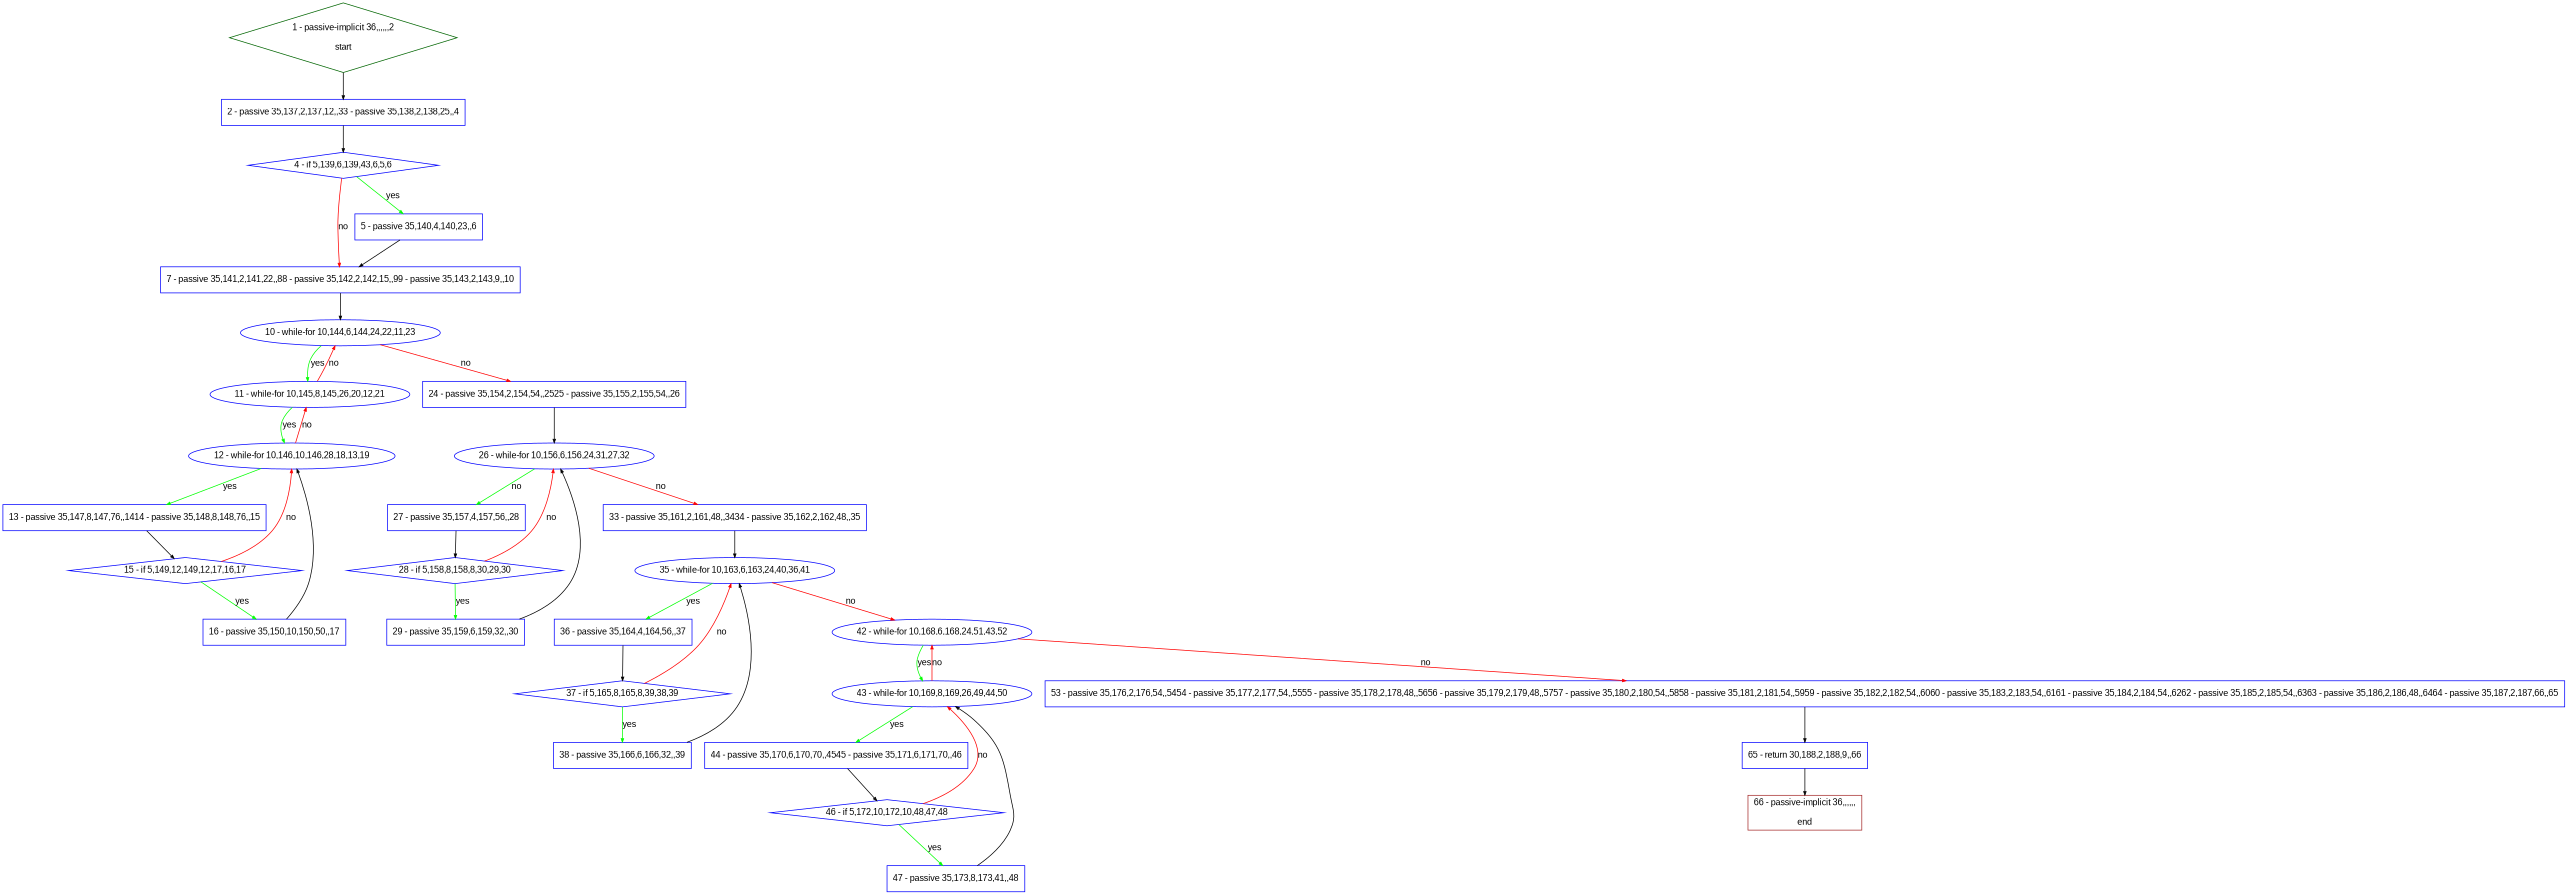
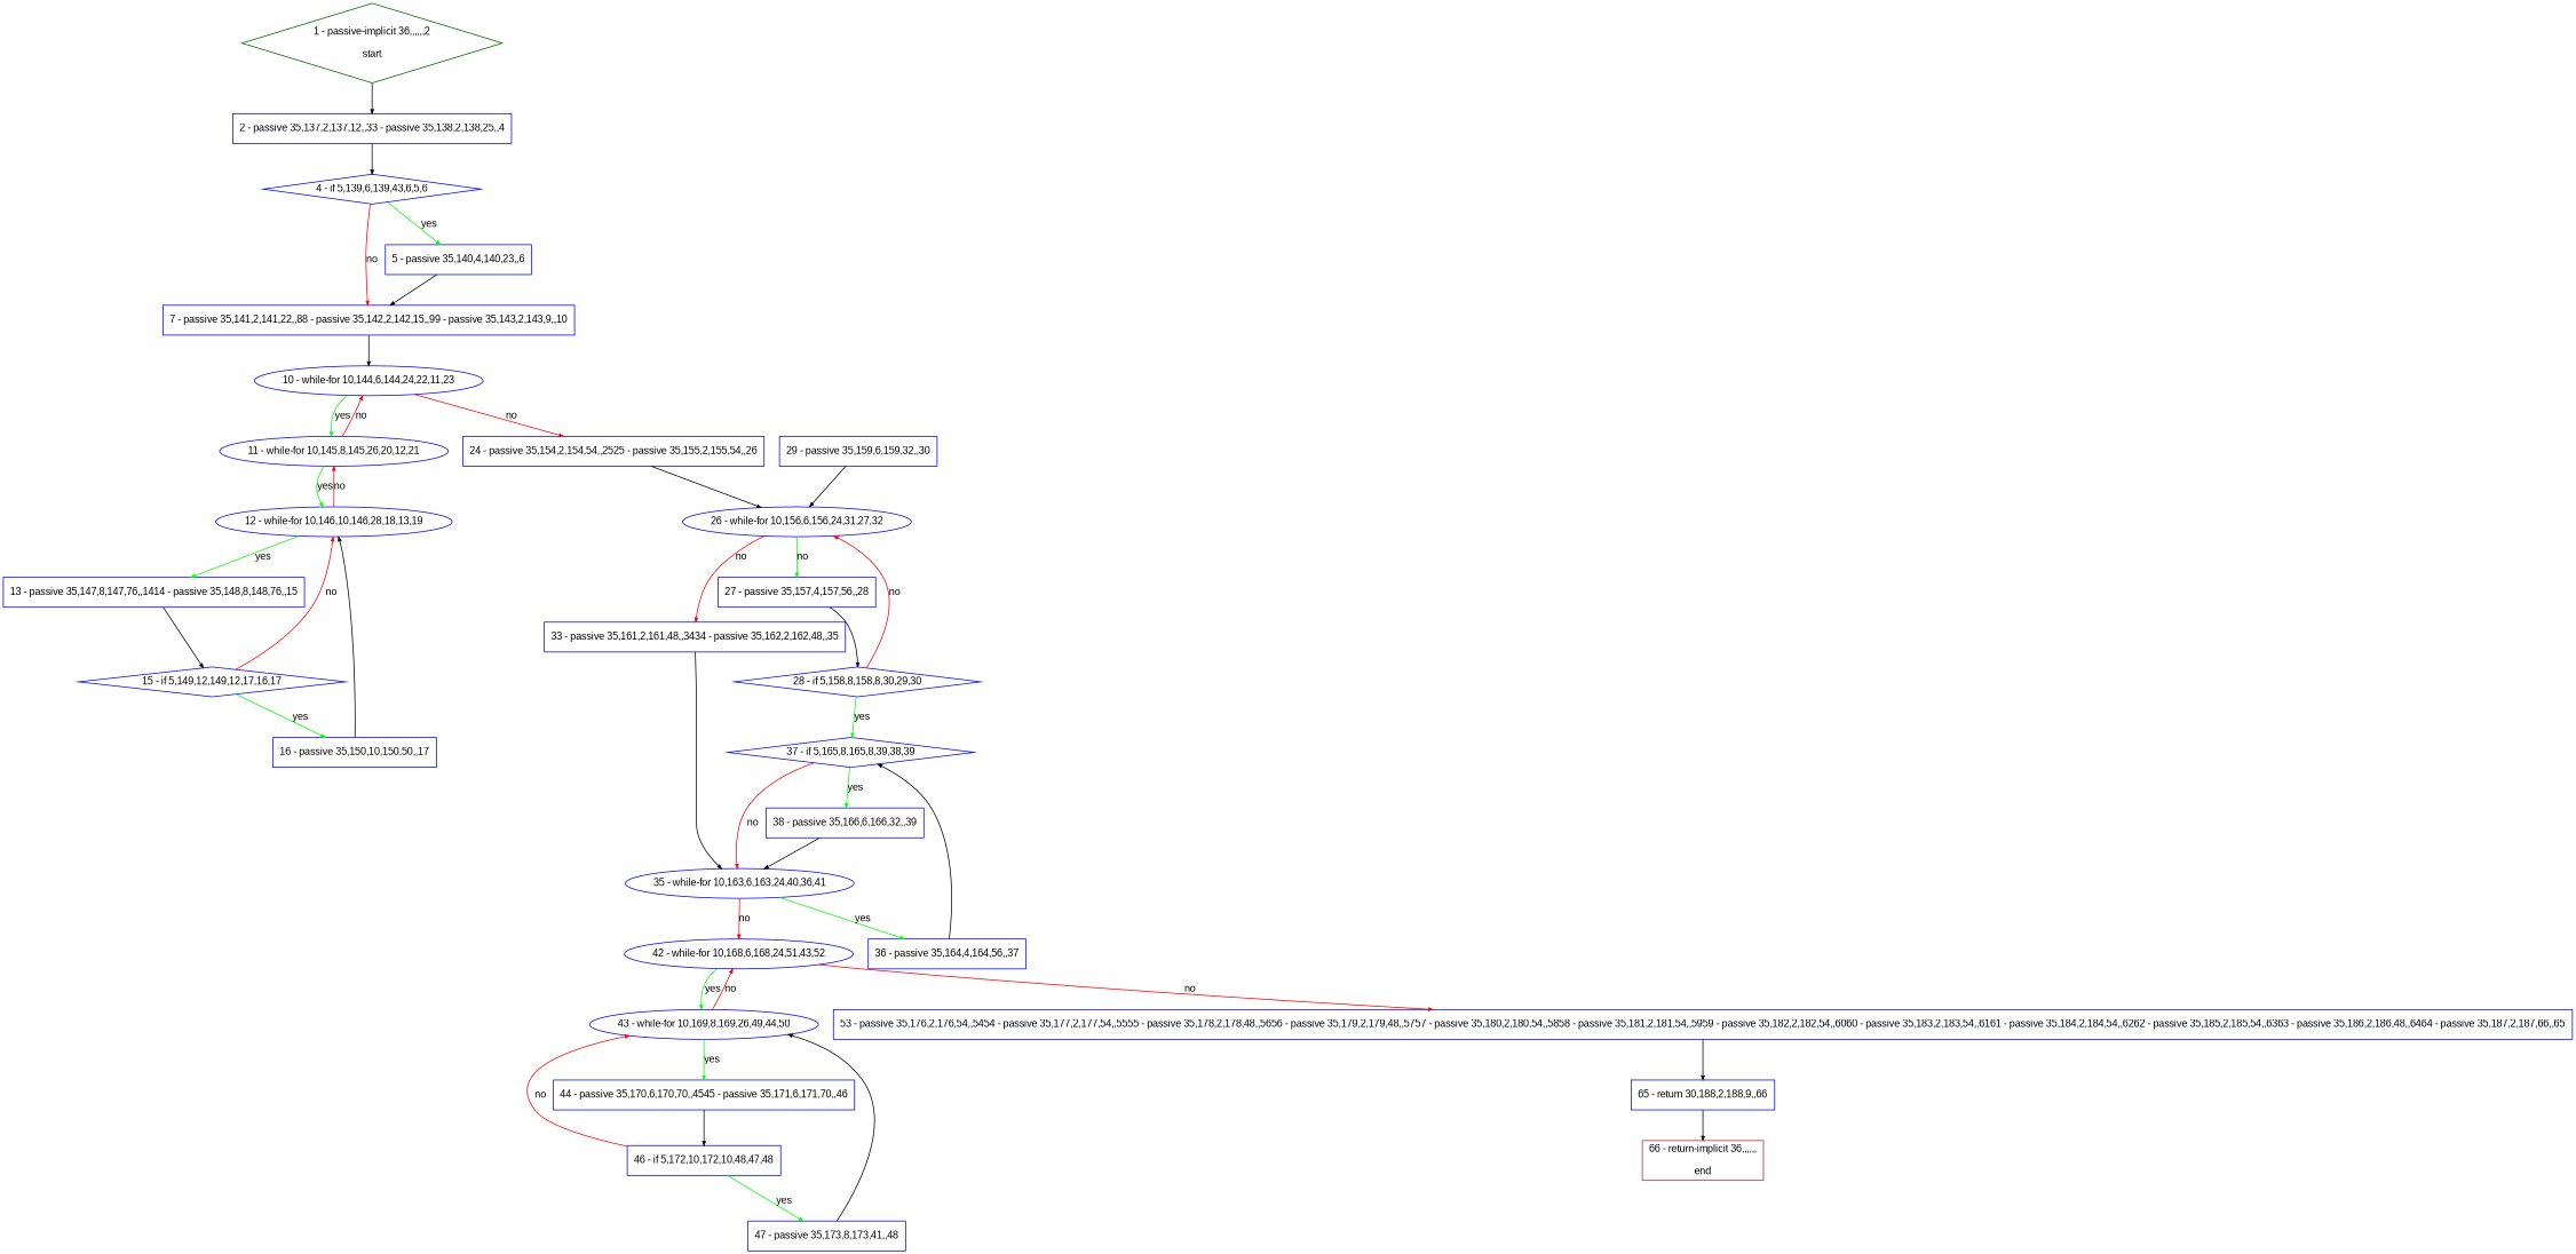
  digraph {
    bgcolor=white
    compound=true
    fillcolor="#FFFFCC"
    fontname=Arial
    fontsize=12
    pack=true
    packmode=clust
    style="rounded,filled"
    node [color="#0000ff" compound=true fillcolor="#ffffff" fixedsize=false fontname=Arial fontsize=12 node_initialized=no shape=box style=filled]
    edge [arrowhead=normal arrowsize=0.5 arrowtail=none color="#000000" compound=true dir=forward fontcolor=black fontname=Arial fontsize=12]
    n1 [label="2 - passive 35,137,2,137,12,,33 - passive 35,138,2,138,25,,4"]
    n2 [label="4 - if 5,139,6,139,43,6,5,6" shape=diamond]
    n3 [label="5 - passive 35,140,4,140,23,,6"]
    n4 [label="7 - passive 35,141,2,141,22,,88 - passive 35,142,2,142,15,,99 - passive 35,143,2,143,9,,10"]
    n5 [color="#006400" label="1 - passive-implicit 36,,,,,,2\n\nstart" shape=diamond]
    n6 [label="10 - while-for 10,144,6,144,24,22,11,23" shape=oval]
    n7 [label="11 - while-for 10,145,8,145,26,20,12,21" shape=oval]
    n8 [label="24 - passive 35,154,2,154,54,,2525 - passive 35,155,2,155,54,,26"]
    n9 [label="12 - while-for 10,146,10,146,28,18,13,19" shape=oval]
    n10 [label="26 - while-for 10,156,6,156,24,31,27,32" shape=oval]
    n11 [label="13 - passive 35,147,8,147,76,,1414 - passive 35,148,8,148,76,,15"]
    n12 [label="27 - passive 35,157,4,157,56,,28"]
    n13 [label="33 - passive 35,161,2,161,48,,3434 - passive 35,162,2,162,48,,35"]
    n14 [label="15 - if 5,149,12,149,12,17,16,17" shape=diamond]
    n15 [label="16 - passive 35,150,10,150,50,,17"]
    n16 [label="28 - if 5,158,8,158,8,30,29,30" shape=diamond]
    n17 [label="35 - while-for 10,163,6,163,24,40,36,41" shape=oval]
    n18 [label="29 - passive 35,159,6,159,32,,30"]
    n19 [label="36 - passive 35,164,4,164,56,,37"]
    n20 [label="42 - while-for 10,168,6,168,24,51,43,52" shape=oval]
    n21 [label="37 - if 5,165,8,165,8,39,38,39" shape=diamond]
    n22 [label="43 - while-for 10,169,8,169,26,49,44,50" shape=oval]
    n23 [label="53 - passive 35,176,2,176,54,,5454 - passive 35,177,2,177,54,,5555 - passive 35,178,2,178,48,,5656 - passive 35,179,2,179,48,,5757 - passive 35,180,2,180,54,,5858 - passive 35,181,2,181,54,,5959 - passive 35,182,2,182,54,,6060 - passive 35,183,2,183,54,,6161 - passive 35,184,2,184,54,,6262 - passive 35,185,2,185,54,,6363 - passive 35,186,2,186,48,,6464 - passive 35,187,2,187,66,,65"]
    n24 [label="38 - passive 35,166,6,166,32,,39"]
    n25 [label="44 - passive 35,170,6,170,70,,4545 - passive 35,171,6,171,70,,46"]
    n26 [label="65 - return 30,188,2,188,9,,66"]
-   n27 [label="46 - if 5,172,10,172,10,48,47,48" shape=diamond]
-   n28 [color="#a52a2a" label="66 - passive-implicit 36,,,,,,\n\nend"]
+   n27 [label="46 - if 5,172,10,172,10,48,47,48"]
+   n28 [color="#a52a2a" label="66 - return-implicit 36,,,,,,\n\nend"]
    n29 [label="47 - passive 35,173,8,173,41,,48"]
    n1 -> n2
    n2 -> n3 [color="#00ff00" label=yes]
    n2 -> n4 [color="#ff0000" label=no]
    n3 -> n4
    n4 -> n6
    n5 -> n1
    n6 -> n7 [color="#00ff00" label=yes]
    n6 -> n8 [color="#ff0000" label=no]
    n7 -> n6 [color="#ff0000" label=no]
    n7 -> n9 [color="#00ff00" label=yes]
    n8 -> n10
    n9 -> n7 [color="#ff0000" label=no]
    n9 -> n11 [color="#00ff00" label=yes]
    n10 -> n12 [color="#00ff00" label=no]
    n10 -> n13 [color="#ff0000" label=no]
    n11 -> n14
    n12 -> n16
    n13 -> n17
    n14 -> n9 [color="#ff0000" label=no]
    n14 -> n15 [color="#00ff00" label=yes]
    n15 -> n9
    n16 -> n10 [color="#ff0000" label=no]
-   n16 -> n18 [color="#00ff00" label=yes]
+   n16 -> n21 [color="#00ff00" label=yes]
    n17 -> n19 [color="#00ff00" label=yes]
    n17 -> n20 [color="#ff0000" label=no]
    n18 -> n10
    n19 -> n21
    n20 -> n22 [color="#00ff00" label=yes]
    n20 -> n23 [color="#ff0000" label=no]
    n21 -> n17 [color="#ff0000" label=no]
    n21 -> n24 [color="#00ff00" label=yes]
    n22 -> n20 [color="#ff0000" label=no]
    n22 -> n25 [color="#00ff00" label=yes]
    n23 -> n26
    n24 -> n17
    n25 -> n27
    n26 -> n28
    n27 -> n22 [color="#ff0000" label=no]
    n27 -> n29 [color="#00ff00" label=yes]
    n29 -> n22
  }
